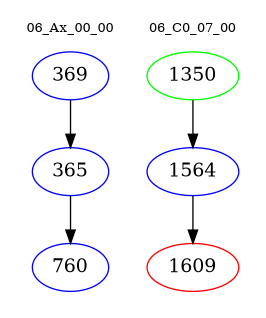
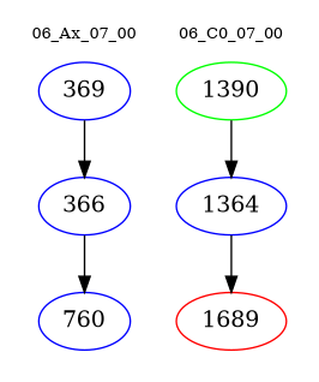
  digraph {
    node [color=blue]
    edge [color=black]
    n1 [label=369]
-   n2 [label=365]
+   n2 [label=366]
    n3 [label=760]
-   n4 [color=green label=1350]
-   n5 [label=1564]
-   n6 [color=red label=1609]
+   n4 [color=green label=1390]
+   n5 [label=1364]
+   n6 [color=red label=1689]
    subgraph cluster_1 {
      color=white
      fontsize=10
-     label="06_Ax_00_00"
+     label="06_Ax_07_00"
      n1
      n2
      n3
    }
    subgraph cluster_2 {
      color=white
      fontsize=10
      label="06_C0_07_00"
      n4
      n5
      n6
    }
    n1 -> n2
    n2 -> n3
    n4 -> n5
    n5 -> n6
  }
